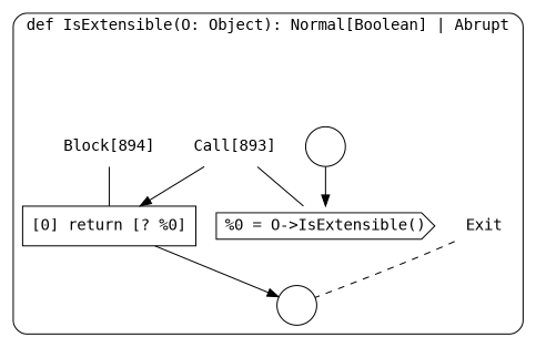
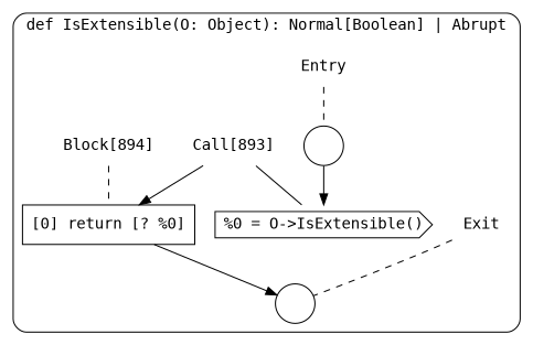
  digraph {
    fontname=Consolas
    node [fontname=Consolas shape=none]
    edge [arrowhead=none color=black fontname=Consolas]
+   n1 [label=<<font color="black">Entry</font>>]
    n2 [color=black fillcolor=white label=" " shape=circle style=filled]
    n3 [color=black fillcolor=white label=<<font color="black">%0 = O-&gt;IsExtensible()</font>> shape=cds style=filled]
    n4 [color=black fillcolor=white label=<<font color="black">[0] return [? %0]<BR ALIGN="LEFT"/></font>> shape=box style=filled]
    n5 [label=<<font color="black">Exit</font>>]
    n6 [color=black fillcolor=white label=" " shape=circle style=filled]
    n7 [label=<<font color="black">Call[893]</font>>]
    n8 [label=<<font color="black">Block[894]</font>>]
    subgraph cluster_1 {
      label="def IsExtensible(O: Object): Normal[Boolean] | Abrupt"
      style=rounded
+     n1
      n2
      n3
      n4
      n5
      n6
      n7
      n8
    }
+   n1 -> n2 [style=dashed]
    n2 -> n3 [arrowhead=""]
    n4 -> n6 [arrowhead=""]
    n5 -> n6 [style=dashed]
    n7 -> n3 [style=solid]
    n7 -> n4 [arrowhead=""]
-   n8 -> n4 [style=solid]
+   n8 -> n4 [style=dashed]
  }
